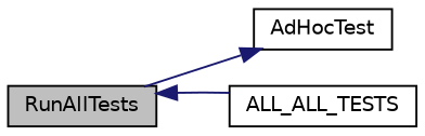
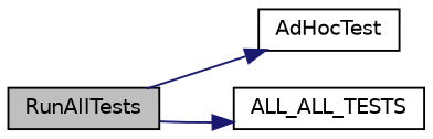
  digraph {
    rankdir=LR
    node [color=black fillcolor=white fontname=Helvetica fontsize=10 shape=record style=filled]
    edge [color=midnightblue fontname=Helvetica fontsize=10 labelfontname=Helvetica labelfontsize=10 style=solid]
    n1 [fillcolor=grey75 fontcolor=black height=0.2 label=RunAllTests width=0.4]
    n2 [height=0.2 label=AdHocTest width=0.4]
    n3 [height=0.2 label=ALL_ALL_TESTS width=0.4]
    n1 -> n2
-   n3 -> n1
+   n1 -> n3
  }
